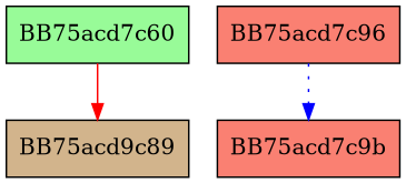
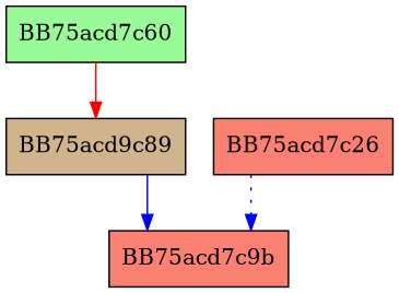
  digraph {
    splines=ortho
    node [fillcolor=salmon shape=box style=filled]
    edge [color=blue style=solid]
    BB75acd7c60 [fillcolor=palegreen]
    n2 [fillcolor=tan label=BB75acd9c89]
-   BB75acd7c96
+   BB75acd7c96 [label=BB75acd7c26]
    BB75acd7c9b
    BB75acd7c60 -> n2 [color=red]
+   n2 -> BB75acd7c9b
    BB75acd7c96 -> BB75acd7c9b [style=dotted]
  }
